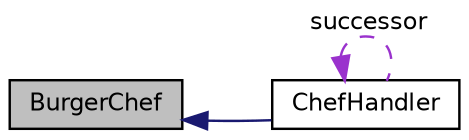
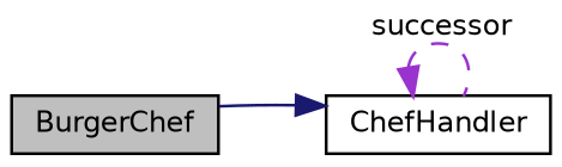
  digraph {
    rankdir=LR
    node [color=black fontname=Helvetica fontsize=10 shape=record style=filled]
    edge [dir=back fontname=Helvetica fontsize=10 labelfontname=Helvetica labelfontsize=10]
    n1 [fillcolor=grey75 fontcolor=black height=0.2 label=BurgerChef width=0.4]
    n2 [fillcolor=white height=0.2 label=ChefHandler width=0.4]
-   n1 -> n2 [color=midnightblue style=solid]
+   n2 -> n1 [color=midnightblue style=solid]
    n2 -> n2 [color=darkorchid3 label=" successor" style=dashed]
  }
